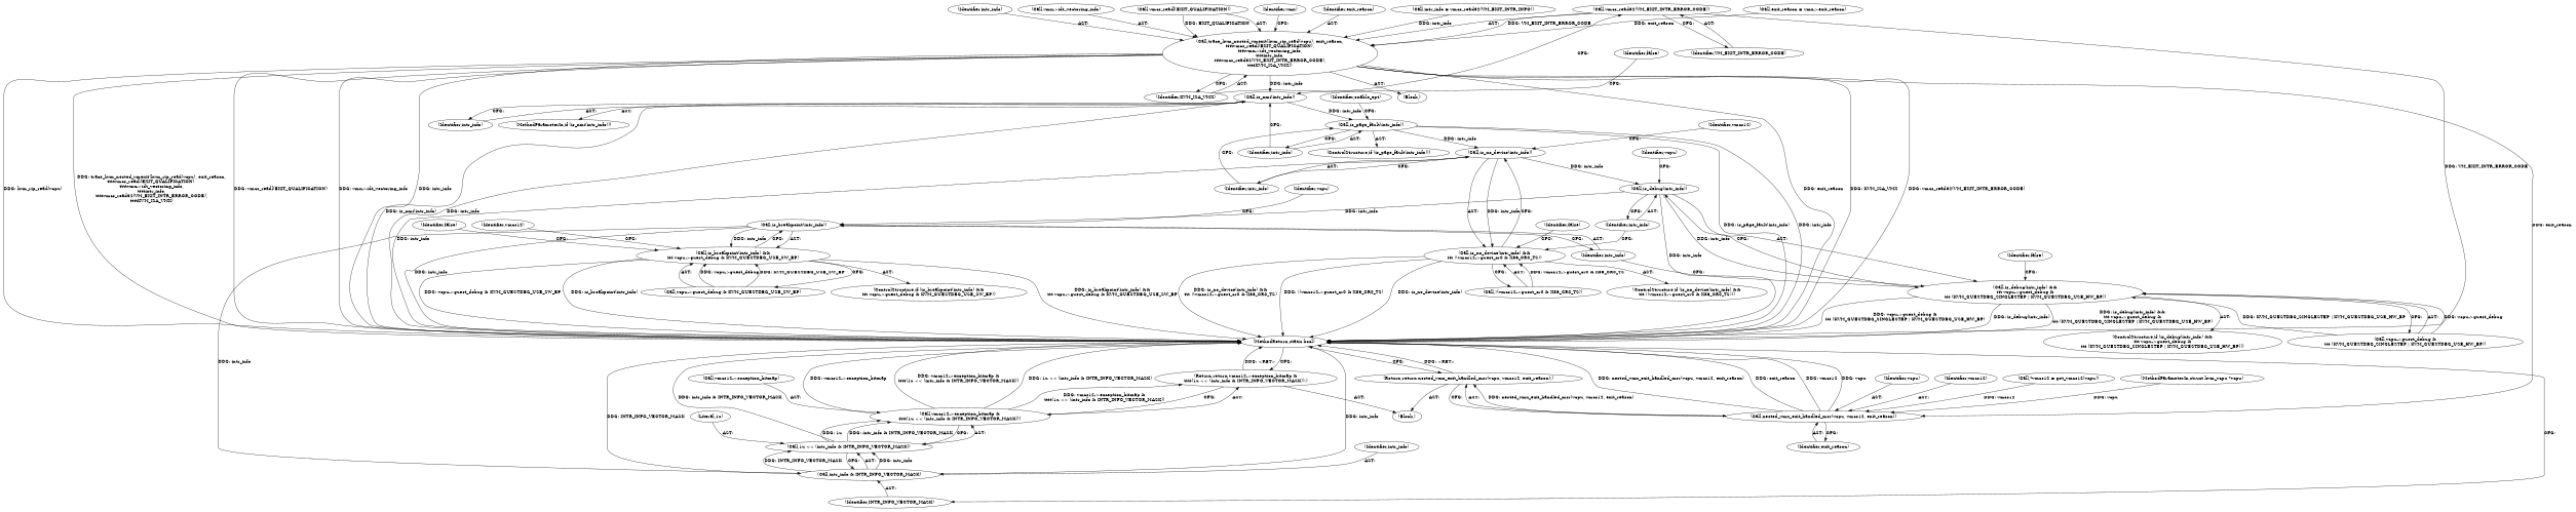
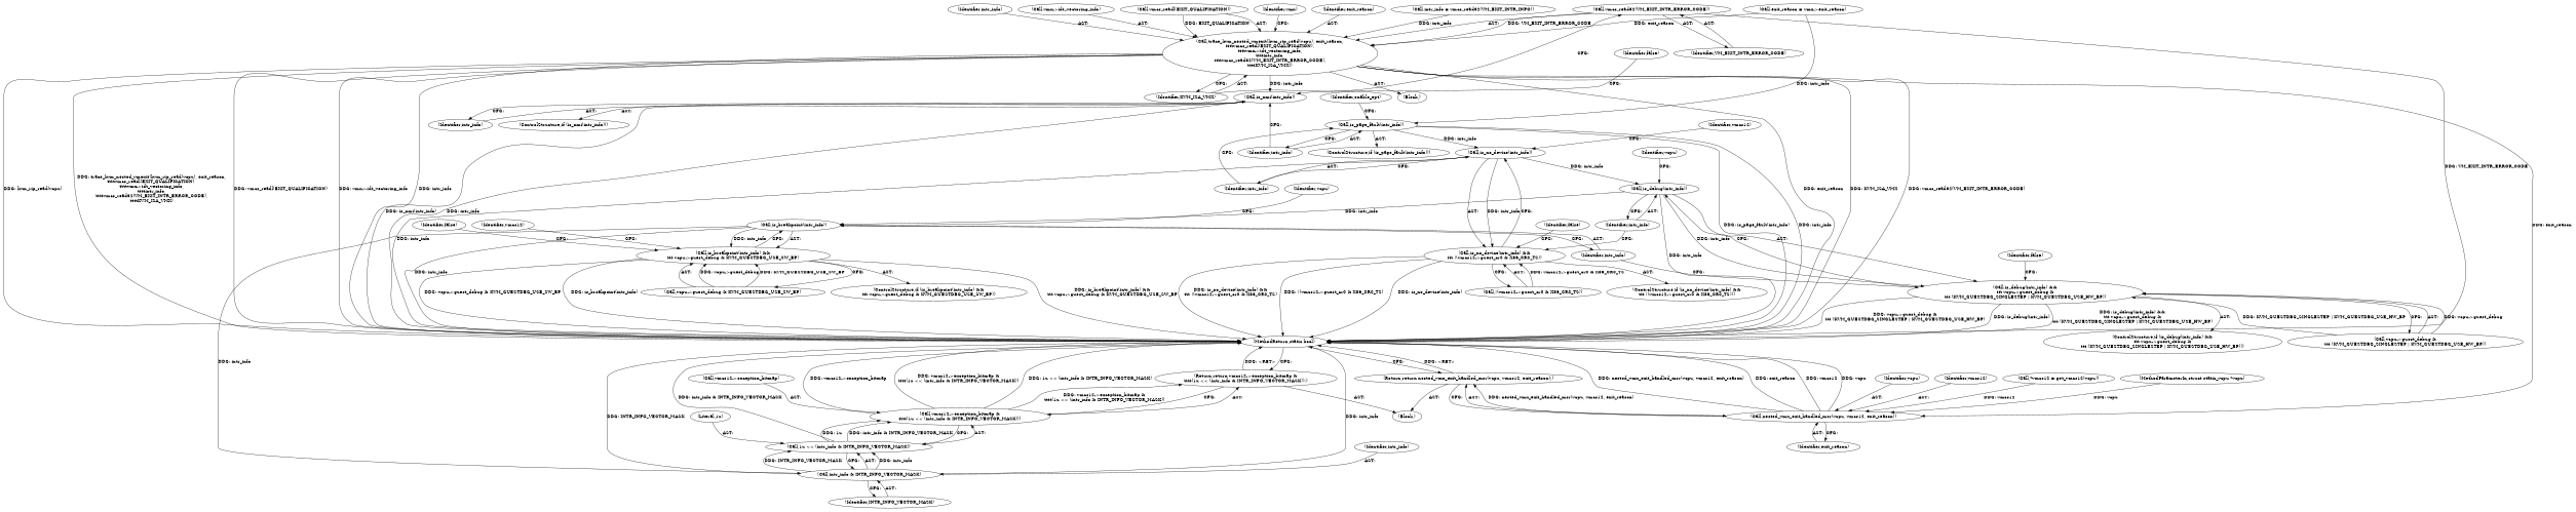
  digraph {
    n1 [label="(Call,vmcs_read32(VM_EXIT_INTR_ERROR_CODE))"]
    n2 [label="(Call,trace_kvm_nested_vmexit(kvm_rip_read(vcpu), exit_reason,\n\t\t\t\tvmcs_readl(EXIT_QUALIFICATION),\n\t\t\t\tvmx->idt_vectoring_info,\n\t\t\t\tintr_info,\n\t\t\t\tvmcs_read32(VM_EXIT_INTR_ERROR_CODE),\n\t\t\t\tKVM_ISA_VMX))"]
    n3 [label="(Identifier,VM_EXIT_INTR_ERROR_CODE)"]
    n4 [label="(MethodReturn,static bool)"]
    n5 [label="(Call,is_nmi(intr_info))"]
    n6 [label="(Call,nested_vmx_exit_handled_msr(vcpu, vmcs12, exit_reason))"]
    n7 [label="(Identifier,KVM_ISA_VMX)"]
    n8 [label="(Block,)"]
    n9 [label="(Return,return vmcs12->exception_bitmap &\n\t\t\t\t(1u << (intr_info & INTR_INFO_VECTOR_MASK));)"]
    n10 [label="(Return,return nested_vmx_exit_handled_msr(vcpu, vmcs12, exit_reason);)"]
    n11 [label="(Call,is_page_fault(intr_info))"]
    n12 [label="(Identifier,intr_info)"]
-   n13 [label="(MethodParameterIn,if (is_nmi(intr_info)))"]
+   n13 [label="(ControlStructure,if (is_nmi(intr_info)))"]
    n14 [label="(Identifier,exit_reason)"]
    n15 [label="(Call,is_no_device(intr_info))"]
    n16 [label="(Identifier,intr_info)"]
    n17 [label="(ControlStructure,if (is_page_fault(intr_info)))"]
    n18 [label="(Call,is_no_device(intr_info) &&\n\t\t\t !(vmcs12->guest_cr0 & X86_CR0_TS))"]
    n19 [label="(Call,is_debug(intr_info))"]
    n20 [label="(Identifier,intr_info)"]
    n21 [label="(Call,!(vmcs12->guest_cr0 & X86_CR0_TS))"]
    n22 [label="(ControlStructure,if (is_no_device(intr_info) &&\n\t\t\t !(vmcs12->guest_cr0 & X86_CR0_TS)))"]
    n23 [label="(Call,is_debug(intr_info) &&\n\t\t\t vcpu->guest_debug &\n\t\t\t (KVM_GUESTDBG_SINGLESTEP | KVM_GUESTDBG_USE_HW_BP))"]
    n24 [label="(Call,is_breakpoint(intr_info))"]
    n25 [label="(Identifier,intr_info)"]
    n26 [label="(ControlStructure,if (is_debug(intr_info) &&\n\t\t\t vcpu->guest_debug &\n\t\t\t (KVM_GUESTDBG_SINGLESTEP | KVM_GUESTDBG_USE_HW_BP)))"]
    n27 [label="(Call,vcpu->guest_debug &\n\t\t\t (KVM_GUESTDBG_SINGLESTEP | KVM_GUESTDBG_USE_HW_BP))"]
    n28 [label="(Call,is_breakpoint(intr_info) &&\n\t\t\t vcpu->guest_debug & KVM_GUESTDBG_USE_SW_BP)"]
    n29 [label="(Call,intr_info & INTR_INFO_VECTOR_MASK)"]
    n30 [label="(Identifier,intr_info)"]
    n31 [label="(ControlStructure,if (is_breakpoint(intr_info) &&\n\t\t\t vcpu->guest_debug & KVM_GUESTDBG_USE_SW_BP))"]
    n32 [label="(Call,vcpu->guest_debug & KVM_GUESTDBG_USE_SW_BP)"]
    n33 [label="(Call,1u << (intr_info & INTR_INFO_VECTOR_MASK))"]
    n34 [label="(Identifier,INTR_INFO_VECTOR_MASK)"]
    n35 [label="(Call,vmcs12->exception_bitmap &\n\t\t\t\t(1u << (intr_info & INTR_INFO_VECTOR_MASK)))"]
    n36 [label="(Block,)"]
    n37 [label="(Identifier,vcpu)"]
    n38 [label="(Identifier,vmcs12)"]
    n39 [label="(Identifier,intr_info)"]
    n40 [label="(Call,*vmcs12 = get_vmcs12(vcpu))"]
    n41 [label="(Identifier,vmcs12)"]
    n42 [label="(Call,vmx->idt_vectoring_info)"]
    n43 [label="(Identifier,enable_ept)"]
    n44 [label="(Literal,1u)"]
    n45 [label="(Identifier,false)"]
    n46 [label="(Call,vmcs12->exception_bitmap)"]
-   n47 [label="(MethodParameterIn,struct kvm_vcpu *vcpu)"]
+   n47 [label="(MethodParameterIn,struct static_vcpu *vcpu)"]
    n48 [label="(Identifier,vcpu)"]
    n49 [label="(Call,vmcs_readl(EXIT_QUALIFICATION))"]
    n50 [label="(Identifier,vmx)"]
    n51 [label="(Identifier,vmcs12)"]
    n52 [label="(Identifier,intr_info)"]
    n53 [label="(Identifier,exit_reason)"]
    n54 [label="(Identifier,vcpu)"]
    n55 [label="(Identifier,false)"]
    n56 [label="(Identifier,false)"]
    n57 [label="(Call,intr_info = vmcs_read32(VM_EXIT_INTR_INFO))"]
    n58 [label="(Identifier,false)"]
    n59 [label="(Call,exit_reason = vmx->exit_reason)"]
    n1 -> n2 [label="AST: "]
    n1 -> n2 [label="DDG: VM_EXIT_INTR_ERROR_CODE"]
-   n1 -> n3 [label="CFG: "]
+   n1 -> n3 [label="AST: "]
    n1 -> n4 [label="DDG: VM_EXIT_INTR_ERROR_CODE"]
    n2 -> n4 [label="DDG: kvm_rip_read(vcpu)"]
    n2 -> n4 [label="DDG: exit_reason"]
    n2 -> n4 [label="DDG: KVM_ISA_VMX"]
    n2 -> n4 [label="DDG: vmcs_read32(VM_EXIT_INTR_ERROR_CODE)"]
    n2 -> n4 [label="DDG: trace_kvm_nested_vmexit(kvm_rip_read(vcpu), exit_reason,\n\t\t\t\tvmcs_readl(EXIT_QUALIFICATION),\n\t\t\t\tvmx->idt_vectoring_info,\n\t\t\t\tintr_info,\n\t\t\t\tvmcs_read32(VM_EXIT_INTR_ERROR_CODE),\n\t\t\t\tKVM_ISA_VMX)"]
    n2 -> n4 [label="DDG: vmcs_readl(EXIT_QUALIFICATION)"]
    n2 -> n4 [label="DDG: vmx->idt_vectoring_info"]
    n2 -> n4 [label="DDG: intr_info"]
    n2 -> n5 [label="DDG: intr_info"]
    n2 -> n6 [label="DDG: exit_reason"]
    n2 -> n7 [label="CFG: "]
    n2 -> n8 [label="AST: "]
    n3 -> n1 [label="AST: "]
    n4 -> n9 [label="CFG: "]
    n4 -> n10 [label="CFG: "]
    n5 -> n4 [label="DDG: is_nmi(intr_info)"]
    n5 -> n4 [label="DDG: intr_info"]
-   n5 -> n11 [label="DDG: intr_info"]
+   n59 -> n11 [label="DDG: intr_info"]
    n5 -> n12 [label="CFG: "]
    n5 -> n13 [label="AST: "]
    n6 -> n4 [label="DDG: nested_vmx_exit_handled_msr(vcpu, vmcs12, exit_reason)"]
    n6 -> n4 [label="DDG: exit_reason"]
    n6 -> n4 [label="DDG: vmcs12"]
    n6 -> n4 [label="DDG: vcpu"]
    n6 -> n10 [label="AST: "]
    n6 -> n10 [label="DDG: nested_vmx_exit_handled_msr(vcpu, vmcs12, exit_reason)"]
    n6 -> n14 [label="CFG: "]
    n7 -> n1 [label="CFG: "]
    n7 -> n2 [label="AST: "]
    n9 -> n4 [label="DDG: <RET>"]
    n9 -> n35 [label="CFG: "]
    n9 -> n36 [label="AST: "]
    n10 -> n4 [label="DDG: <RET>"]
    n10 -> n6 [label="CFG: "]
    n10 -> n36 [label="AST: "]
    n11 -> n4 [label="DDG: is_page_fault(intr_info)"]
    n11 -> n4 [label="DDG: intr_info"]
    n11 -> n15 [label="DDG: intr_info"]
    n11 -> n16 [label="CFG: "]
    n11 -> n17 [label="AST: "]
    n12 -> n5 [label="AST: "]
    n14 -> n6 [label="AST: "]
    n15 -> n4 [label="DDG: intr_info"]
    n15 -> n18 [label="AST: "]
    n15 -> n18 [label="DDG: intr_info"]
    n15 -> n19 [label="DDG: intr_info"]
    n15 -> n20 [label="CFG: "]
    n16 -> n5 [label="CFG: "]
    n16 -> n11 [label="AST: "]
    n18 -> n4 [label="DDG: is_no_device(intr_info)"]
    n18 -> n4 [label="DDG: is_no_device(intr_info) &&\n\t\t\t !(vmcs12->guest_cr0 & X86_CR0_TS)"]
    n18 -> n4 [label="DDG: !(vmcs12->guest_cr0 & X86_CR0_TS)"]
    n18 -> n15 [label="CFG: "]
    n18 -> n21 [label="CFG: "]
    n18 -> n22 [label="AST: "]
    n19 -> n4 [label="DDG: intr_info"]
    n19 -> n23 [label="AST: "]
    n19 -> n23 [label="DDG: intr_info"]
    n19 -> n24 [label="DDG: intr_info"]
    n19 -> n25 [label="CFG: "]
    n20 -> n11 [label="CFG: "]
    n20 -> n15 [label="AST: "]
    n21 -> n18 [label="AST: "]
    n21 -> n18 [label="DDG: vmcs12->guest_cr0 & X86_CR0_TS"]
    n23 -> n4 [label="DDG: is_debug(intr_info)"]
    n23 -> n4 [label="DDG: is_debug(intr_info) &&\n\t\t\t vcpu->guest_debug &\n\t\t\t (KVM_GUESTDBG_SINGLESTEP | KVM_GUESTDBG_USE_HW_BP)"]
    n23 -> n4 [label="DDG: vcpu->guest_debug &\n\t\t\t (KVM_GUESTDBG_SINGLESTEP | KVM_GUESTDBG_USE_HW_BP)"]
    n23 -> n19 [label="CFG: "]
    n23 -> n26 [label="AST: "]
    n23 -> n27 [label="CFG: "]
    n24 -> n4 [label="DDG: intr_info"]
    n24 -> n28 [label="AST: "]
    n24 -> n28 [label="DDG: intr_info"]
    n24 -> n29 [label="DDG: intr_info"]
    n24 -> n30 [label="CFG: "]
    n25 -> n18 [label="CFG: "]
    n25 -> n19 [label="AST: "]
    n27 -> n23 [label="AST: "]
    n27 -> n23 [label="DDG: vcpu->guest_debug"]
    n27 -> n23 [label="DDG: KVM_GUESTDBG_SINGLESTEP | KVM_GUESTDBG_USE_HW_BP"]
    n28 -> n4 [label="DDG: vcpu->guest_debug & KVM_GUESTDBG_USE_SW_BP"]
    n28 -> n4 [label="DDG: is_breakpoint(intr_info)"]
    n28 -> n4 [label="DDG: is_breakpoint(intr_info) &&\n\t\t\t vcpu->guest_debug & KVM_GUESTDBG_USE_SW_BP"]
    n28 -> n24 [label="CFG: "]
    n28 -> n31 [label="AST: "]
    n28 -> n32 [label="CFG: "]
    n29 -> n4 [label="DDG: intr_info"]
    n29 -> n4 [label="DDG: INTR_INFO_VECTOR_MASK"]
    n29 -> n33 [label="AST: "]
    n29 -> n33 [label="DDG: intr_info"]
    n29 -> n33 [label="DDG: INTR_INFO_VECTOR_MASK"]
-   n4 -> n34 [label="CFG: "]
+   n29 -> n34 [label="CFG: "]
    n30 -> n23 [label="CFG: "]
    n30 -> n24 [label="AST: "]
    n32 -> n28 [label="AST: "]
    n32 -> n28 [label="DDG: vcpu->guest_debug"]
    n32 -> n28 [label="DDG: KVM_GUESTDBG_USE_SW_BP"]
    n33 -> n4 [label="DDG: intr_info & INTR_INFO_VECTOR_MASK"]
    n33 -> n29 [label="CFG: "]
    n33 -> n35 [label="AST: "]
    n33 -> n35 [label="DDG: 1u"]
    n33 -> n35 [label="DDG: intr_info & INTR_INFO_VECTOR_MASK"]
    n34 -> n29 [label="AST: "]
    n35 -> n4 [label="DDG: vmcs12->exception_bitmap"]
    n35 -> n4 [label="DDG: vmcs12->exception_bitmap &\n\t\t\t\t(1u << (intr_info & INTR_INFO_VECTOR_MASK))"]
    n35 -> n4 [label="DDG: 1u << (intr_info & INTR_INFO_VECTOR_MASK)"]
    n35 -> n9 [label="AST: "]
    n35 -> n9 [label="DDG: vmcs12->exception_bitmap &\n\t\t\t\t(1u << (intr_info & INTR_INFO_VECTOR_MASK))"]
    n35 -> n33 [label="CFG: "]
    n37 -> n6 [label="AST: "]
    n38 -> n6 [label="AST: "]
    n39 -> n2 [label="AST: "]
    n40 -> n6 [label="DDG: vmcs12"]
    n41 -> n15 [label="CFG: "]
    n42 -> n2 [label="AST: "]
    n43 -> n11 [label="CFG: "]
    n44 -> n33 [label="AST: "]
    n45 -> n28 [label="CFG: "]
    n46 -> n35 [label="AST: "]
    n47 -> n6 [label="DDG: vcpu"]
    n48 -> n19 [label="CFG: "]
    n49 -> n2 [label="AST: "]
    n49 -> n2 [label="DDG: EXIT_QUALIFICATION"]
    n50 -> n2 [label="CFG: "]
    n51 -> n28 [label="CFG: "]
    n52 -> n29 [label="AST: "]
    n53 -> n2 [label="AST: "]
    n54 -> n24 [label="CFG: "]
    n55 -> n23 [label="CFG: "]
    n56 -> n5 [label="CFG: "]
    n57 -> n2 [label="DDG: intr_info"]
    n58 -> n18 [label="CFG: "]
    n59 -> n2 [label="DDG: exit_reason"]
  }
